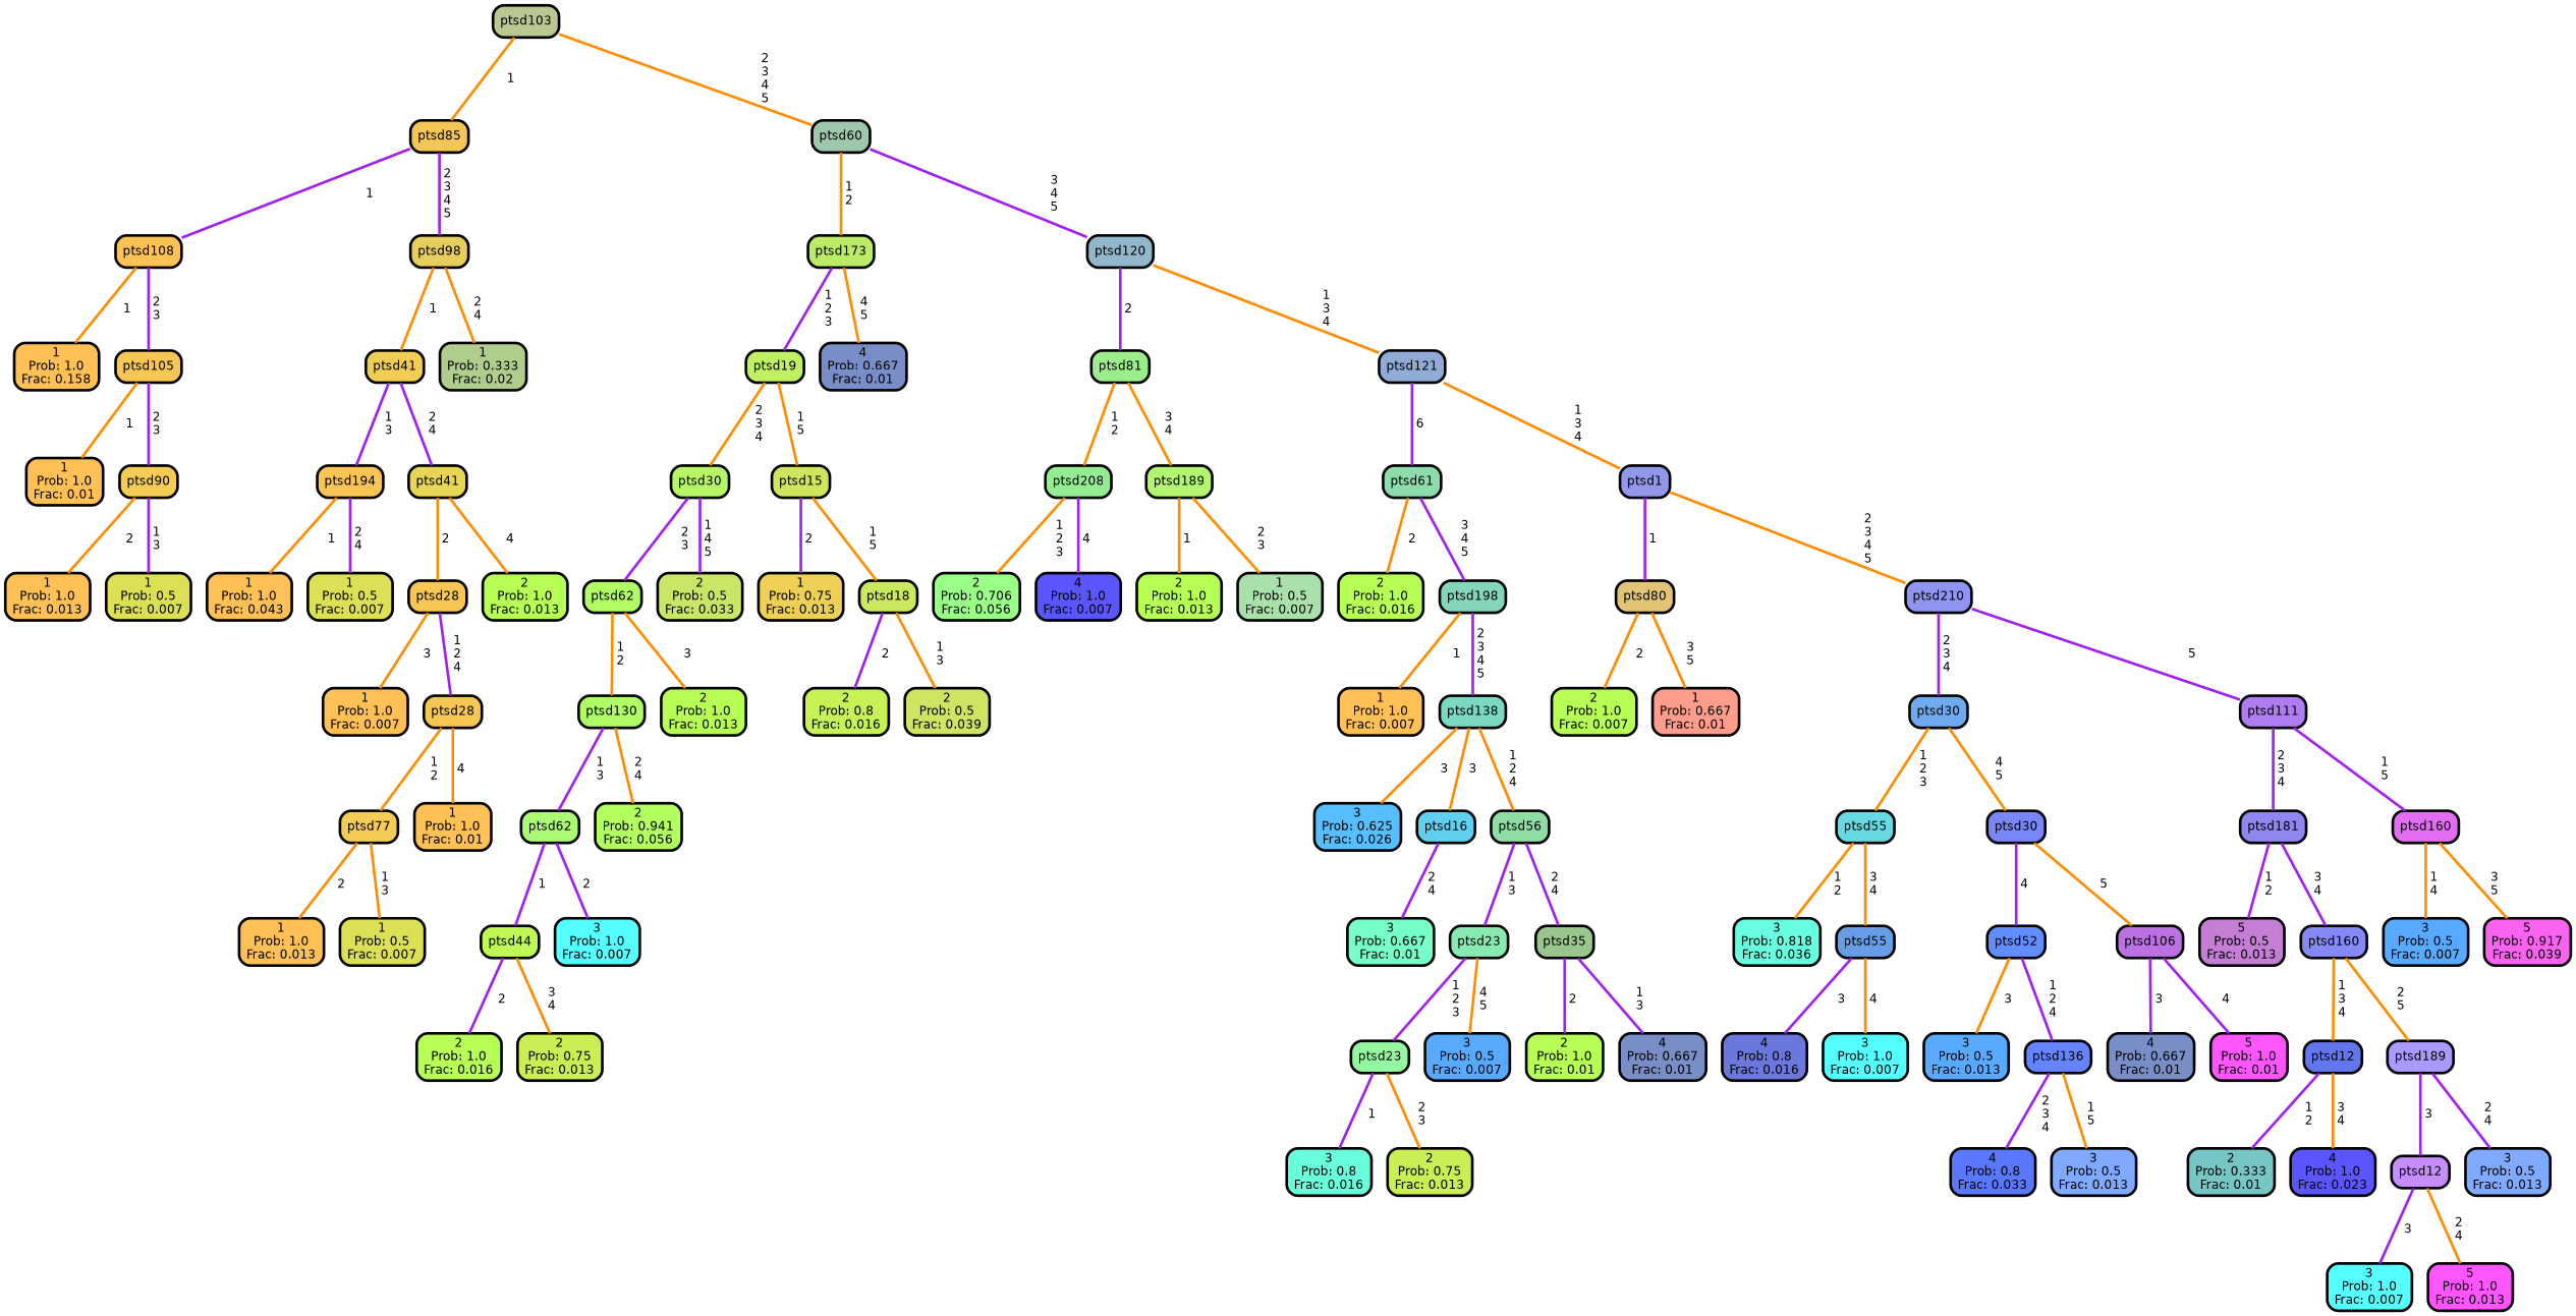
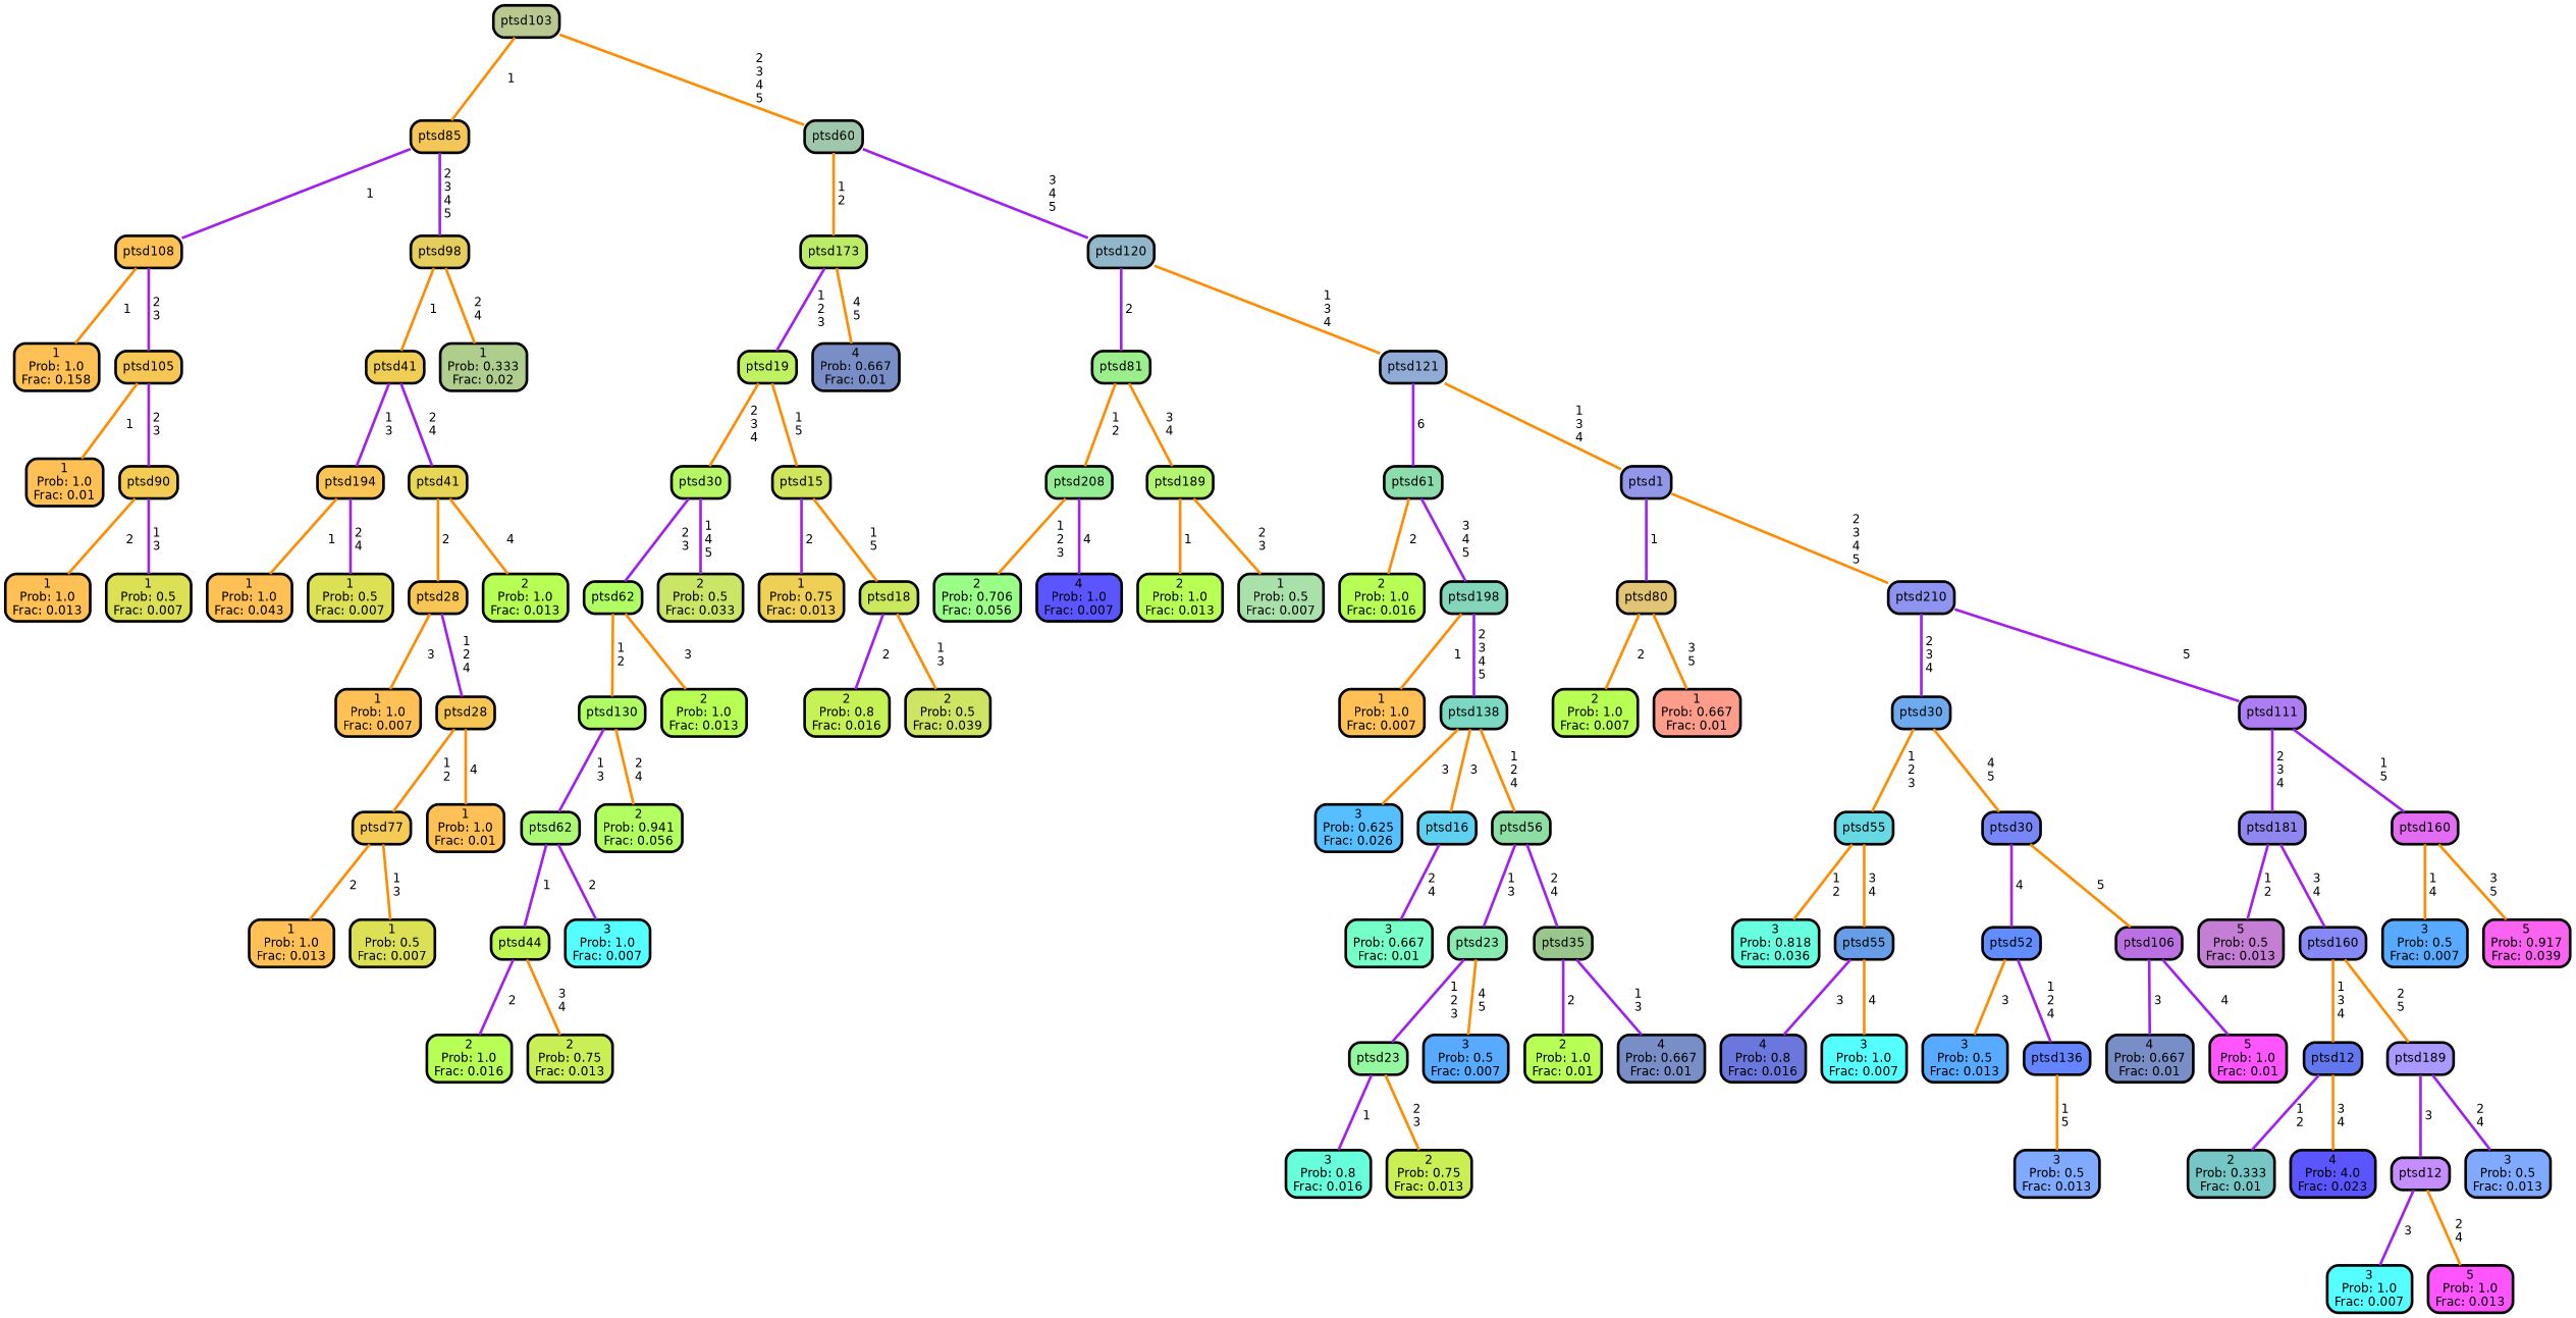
  graph {
    ranksep="0 equally"
    splines=straight
    node [color=black fillcolor="#ffc155" fontcolor=black fontname=helvetica penwidth=3 shape=box style="filled, rounded"]
    edge [color=darkorange fontname=helvetica penwidth=3]
    n1 [label="1\nProb: 1.0\nFrac: 0.158"]
    n2 [fillcolor="#fdc255" label=ptsd108]
    n3 [fillcolor="#f7c755" label=ptsd105]
    n4 [label="1\nProb: 1.0\nFrac: 0.01"]
    n5 [fillcolor="#f3cb55" label=ptsd90]
    n6 [label="1\nProb: 1.0\nFrac: 0.013"]
    n7 [fillcolor="#dbe055" label="1\nProb: 0.5\nFrac: 0.007"]
    n8 [fillcolor="#f4c658" label=ptsd85]
    n9 [fillcolor="#e5cd5e" label=ptsd98]
    n10 [fillcolor="#f0cd55" label=ptsd41]
    n11 [fillcolor="#afce8d" label="1\nProb: 0.333\nFrac: 0.02"]
    n12 [label="1\nProb: 1.0\nFrac: 0.043"]
    n13 [fillcolor="#fac555" label=ptsd194]
    n14 [fillcolor="#dbe055" label="1\nProb: 0.5\nFrac: 0.007"]
    n15 [fillcolor="#e7d555" label=ptsd41]
    n16 [fillcolor="#f8c655" label=ptsd28]
    n17 [fillcolor="#b8ff55" label="2\nProb: 1.0\nFrac: 0.013"]
    n18 [label="1\nProb: 1.0\nFrac: 0.007"]
    n19 [fillcolor="#f7c755" label=ptsd28]
    n20 [fillcolor="#f3cb55" label=ptsd77]
    n21 [label="1\nProb: 1.0\nFrac: 0.01"]
    n22 [label="1\nProb: 1.0\nFrac: 0.013"]
    n23 [fillcolor="#dbe055" label="1\nProb: 0.5\nFrac: 0.007"]
    n24 [fillcolor="#b9c791" label=ptsd103]
    n25 [fillcolor="#9fc7ab" label=ptsd60]
    n26 [fillcolor="#bcec67" label=ptsd173]
    n27 [fillcolor="#92b7ca" label=ptsd120]
    n28 [fillcolor="#b8ff55" label="2\nProb: 1.0\nFrac: 0.016"]
    n29 [fillcolor="#bff855" label=ptsd44]
    n30 [fillcolor="#c9ef55" label="2\nProb: 0.75\nFrac: 0.013"]
    n31 [fillcolor="#acf973" label=ptsd62]
    n32 [fillcolor="#55ffff" label="3\nProb: 1.0\nFrac: 0.007"]
    n33 [fillcolor="#affc67" label=ptsd130]
    n34 [fillcolor="#b2ff5f" label="2\nProb: 0.941\nFrac: 0.056"]
    n35 [fillcolor="#b0fd64" label=ptsd62]
    n36 [fillcolor="#b8ff55" label="2\nProb: 1.0\nFrac: 0.013"]
    n37 [fillcolor="#b7f765" label=ptsd30]
    n38 [fillcolor="#cae666" label="2\nProb: 0.5\nFrac: 0.033"]
    n39 [fillcolor="#bff162" label=ptsd19]
    n40 [fillcolor="#d1e45d" label=ptsd15]
    n41 [fillcolor="#edd055" label="1\nProb: 0.75\nFrac: 0.013"]
    n42 [fillcolor="#cbe95f" label=ptsd18]
    n43 [fillcolor="#c6f255" label="2\nProb: 0.8\nFrac: 0.016"]
    n44 [fillcolor="#cde563" label="2\nProb: 0.5\nFrac: 0.039"]
    n45 [fillcolor="#798dc6" label="4\nProb: 0.667\nFrac: 0.01"]
    n46 [fillcolor="#9bee8b" label=ptsd81]
    n47 [fillcolor="#91abd7" label=ptsd121]
    n48 [fillcolor="#9aff87" label="2\nProb: 0.706\nFrac: 0.056"]
    n49 [fillcolor="#94ed93" label=ptsd208]
    n50 [fillcolor="#5a55ff" label="4\nProb: 1.0\nFrac: 0.007"]
    n51 [fillcolor="#b3f471" label=ptsd189]
    n52 [fillcolor="#b8ff55" label="2\nProb: 1.0\nFrac: 0.013"]
    n53 [fillcolor="#aae0aa" label="1\nProb: 0.5\nFrac: 0.007"]
    n54 [fillcolor="#8cdcac" label=ptsd61]
    n55 [fillcolor="#9397e9" label=ptsd1]
    n56 [fillcolor="#b8ff55" label="2\nProb: 1.0\nFrac: 0.016"]
    n57 [fillcolor="#84d6bb" label=ptsd198]
    n58 [label="1\nProb: 1.0\nFrac: 0.007"]
    n59 [fillcolor="#7bd8c2" label=ptsd138]
    n60 [fillcolor="#56bfff" label="3\nProb: 0.625\nFrac: 0.026"]
    n61 [fillcolor="#5fd0ef" label=ptsd16]
    n62 [fillcolor="#8edda5" label=ptsd56]
    n63 [fillcolor="#76ffc6" label="3\nProb: 0.667\nFrac: 0.01"]
    n64 [fillcolor="#88e9b1" label=ptsd23]
    n65 [fillcolor="#98c68d" label=ptsd35]
    n66 [fillcolor="#68ffdd" label="3\nProb: 0.8\nFrac: 0.016"]
    n67 [fillcolor="#93f8a0" label=ptsd23]
    n68 [fillcolor="#c9ef55" label="2\nProb: 0.75\nFrac: 0.013"]
    n69 [fillcolor="#57aaff" label="3\nProb: 0.5\nFrac: 0.007"]
    n70 [fillcolor="#b8ff55" label="2\nProb: 1.0\nFrac: 0.01"]
    n71 [fillcolor="#798dc6" label="4\nProb: 0.667\nFrac: 0.01"]
    n72 [fillcolor="#e2c477" label=ptsd80]
    n73 [fillcolor="#8e94f0" label=ptsd210]
    n74 [fillcolor="#b8ff55" label="2\nProb: 1.0\nFrac: 0.007"]
    n75 [fillcolor="#ff9d8d" label="1\nProb: 0.667\nFrac: 0.01"]
    n76 [fillcolor="#70aaee" label=ptsd30]
    n77 [fillcolor="#ae7df1" label=ptsd111]
    n78 [fillcolor="#67ffe0" label="3\nProb: 0.818\nFrac: 0.036"]
    n79 [fillcolor="#66d9e2" label=ptsd55]
    n80 [fillcolor="#669de6" label=ptsd55]
    n81 [fillcolor="#6c77dd" label="4\nProb: 0.8\nFrac: 0.016"]
    n82 [fillcolor="#55ffff" label="3\nProb: 1.0\nFrac: 0.007"]
    n83 [fillcolor="#7886f7" label=ptsd30]
    n84 [fillcolor="#618dff" label=ptsd52]
    n85 [fillcolor="#bc71e2" label=ptsd106]
    n86 [fillcolor="#57aaff" label="3\nProb: 0.5\nFrac: 0.013"]
    n87 [fillcolor="#6485ff" label=ptsd136]
-   n88 [fillcolor="#5977ff" label="4\nProb: 0.8\nFrac: 0.033"]
    n89 [fillcolor="#80aaff" label="3\nProb: 0.5\nFrac: 0.013"]
    n90 [fillcolor="#798dc6" label="4\nProb: 0.667\nFrac: 0.01"]
    n91 [fillcolor="#ff55ff" label="5\nProb: 1.0\nFrac: 0.01"]
    n92 [fillcolor="#9086f0" label=ptsd181]
    n93 [fillcolor="#e26df2" label=ptsd160]
    n94 [fillcolor="#c47fd4" label="5\nProb: 0.5\nFrac: 0.013"]
    n95 [fillcolor="#8688f6" label=ptsd160]
    n96 [fillcolor="#6277ee" label=ptsd12]
    n97 [fillcolor="#aa99ff" label=ptsd189]
    n98 [fillcolor="#77c6c6" label="2\nProb: 0.333\nFrac: 0.01"]
-   n99 [fillcolor="#5a55ff" label="4\nProb: 1.0\nFrac: 0.023"]
+   n99 [fillcolor="#5a55ff" label="4\nProb: 4.0\nFrac: 0.023"]
    n100 [fillcolor="#c68dff" label=ptsd12]
    n101 [fillcolor="#80aaff" label="3\nProb: 0.5\nFrac: 0.013"]
    n102 [fillcolor="#55ffff" label="3\nProb: 1.0\nFrac: 0.007"]
    n103 [fillcolor="#ff55ff" label="5\nProb: 1.0\nFrac: 0.013"]
    n104 [fillcolor="#57aaff" label="3\nProb: 0.5\nFrac: 0.007"]
    n105 [fillcolor="#f963f0" label="5\nProb: 0.917\nFrac: 0.039"]
    subgraph sub_1 {
      rank=same
    }
    n2 -- n1 [label=" 1"]
    n2 -- n3 [color=purple label=" 2\n 3"]
    n3 -- n4 [label=" 1"]
    n3 -- n5 [color=purple label=" 2\n 3"]
    n5 -- n6 [label=" 2"]
    n5 -- n7 [color=purple label=" 1\n 3"]
    n8 -- n2 [color=purple label=" 1"]
    n8 -- n9 [color=purple label=" 2\n 3\n 4\n 5"]
    n9 -- n10 [label=" 1"]
    n9 -- n11 [label=" 2\n 4"]
    n10 -- n13 [color=purple label=" 1\n 3"]
    n10 -- n15 [color=purple label=" 2\n 4"]
    n13 -- n12 [label=" 1"]
    n13 -- n14 [color=purple label=" 2\n 4"]
    n15 -- n16 [label=" 2"]
    n15 -- n17 [label=" 4"]
    n16 -- n18 [label=" 3"]
    n16 -- n19 [color=purple label=" 1\n 2\n 4"]
    n19 -- n20 [label=" 1\n 2"]
    n19 -- n21 [label=" 4"]
    n20 -- n22 [label=" 2"]
    n20 -- n23 [label=" 1\n 3"]
    n24 -- n8 [label=" 1"]
    n24 -- n25 [label=" 2\n 3\n 4\n 5"]
    n25 -- n26 [label=" 1\n 2"]
    n25 -- n27 [color=purple label=" 3\n 4\n 5"]
    n26 -- n39 [color=purple label=" 1\n 2\n 3"]
    n26 -- n45 [label=" 4\n 5"]
    n27 -- n46 [color=purple label=" 2"]
    n27 -- n47 [label=" 1\n 3\n 4"]
    n29 -- n28 [color=purple label=" 2"]
    n29 -- n30 [label=" 3\n 4"]
    n31 -- n29 [color=purple label=" 1"]
    n31 -- n32 [color=purple label=" 2"]
    n33 -- n31 [color=purple label=" 1\n 3"]
    n33 -- n34 [label=" 2\n 4"]
    n35 -- n33 [label=" 1\n 2"]
    n35 -- n36 [label=" 3"]
    n37 -- n35 [color=purple label=" 2\n 3"]
    n37 -- n38 [color=purple label=" 1\n 4\n 5"]
    n39 -- n37 [label=" 2\n 3\n 4"]
    n39 -- n40 [label=" 1\n 5"]
    n40 -- n41 [color=purple label=" 2"]
    n40 -- n42 [label=" 1\n 5"]
    n42 -- n43 [color=purple label=" 2"]
    n42 -- n44 [label=" 1\n 3"]
    n46 -- n49 [label=" 1\n 2"]
    n46 -- n51 [label=" 3\n 4"]
    n47 -- n54 [color=purple label=" 6"]
    n47 -- n55 [label=" 1\n 3\n 4"]
    n49 -- n48 [label=" 1\n 2\n 3"]
    n49 -- n50 [color=purple label=" 4"]
    n51 -- n52 [label=" 1"]
    n51 -- n53 [label=" 2\n 3"]
    n54 -- n56 [label=" 2"]
    n54 -- n57 [color=purple label=" 3\n 4\n 5"]
    n55 -- n72 [color=purple label=" 1"]
    n55 -- n73 [label=" 2\n 3\n 4\n 5"]
    n57 -- n58 [label=" 1"]
    n57 -- n59 [color=purple label=" 2\n 3\n 4\n 5"]
    n59 -- n60 [label=" 3"]
    n59 -- n61 [label=" 3"]
    n59 -- n62 [label=" 1\n 2\n 4"]
    n61 -- n63 [color=purple label=" 2\n 4"]
    n62 -- n64 [color=purple label=" 1\n 3"]
    n62 -- n65 [color=purple label=" 2\n 4"]
    n64 -- n67 [color=purple label=" 1\n 2\n 3"]
    n64 -- n69 [label=" 4\n 5"]
    n65 -- n70 [color=purple label=" 2"]
    n65 -- n71 [color=purple label=" 1\n 3"]
    n67 -- n66 [color=purple label=" 1"]
    n67 -- n68 [label=" 2\n 3"]
    n72 -- n74 [label=" 2"]
    n72 -- n75 [label=" 3\n 5"]
    n73 -- n76 [color=purple label=" 2\n 3\n 4"]
    n73 -- n77 [color=purple label=" 5"]
    n76 -- n79 [label=" 1\n 2\n 3"]
    n76 -- n83 [label=" 4\n 5"]
    n77 -- n92 [color=purple label=" 2\n 3\n 4"]
    n77 -- n93 [color=purple label=" 1\n 5"]
    n79 -- n78 [label=" 1\n 2"]
    n79 -- n80 [label=" 3\n 4"]
    n80 -- n81 [color=purple label=" 3"]
    n80 -- n82 [label=" 4"]
    n83 -- n84 [color=purple label=" 4"]
    n83 -- n85 [label=" 5"]
    n84 -- n86 [label=" 3"]
    n84 -- n87 [color=purple label=" 1\n 2\n 4"]
    n85 -- n90 [color=purple label=" 3"]
    n85 -- n91 [color=purple label=" 4"]
-   n87 -- n88 [color=purple label=" 2\n 3\n 4"]
    n87 -- n89 [label=" 1\n 5"]
    n92 -- n94 [color=purple label=" 1\n 2"]
    n92 -- n95 [color=purple label=" 3\n 4"]
    n93 -- n104 [label=" 1\n 4"]
    n93 -- n105 [label=" 3\n 5"]
    n95 -- n96 [label=" 1\n 3\n 4"]
    n95 -- n97 [label=" 2\n 5"]
    n96 -- n98 [color=purple label=" 1\n 2"]
    n96 -- n99 [label=" 3\n 4"]
    n97 -- n100 [color=purple label=" 3"]
    n97 -- n101 [color=purple label=" 2\n 4"]
    n100 -- n102 [color=purple label=" 3"]
    n100 -- n103 [label=" 2\n 4"]
  }
